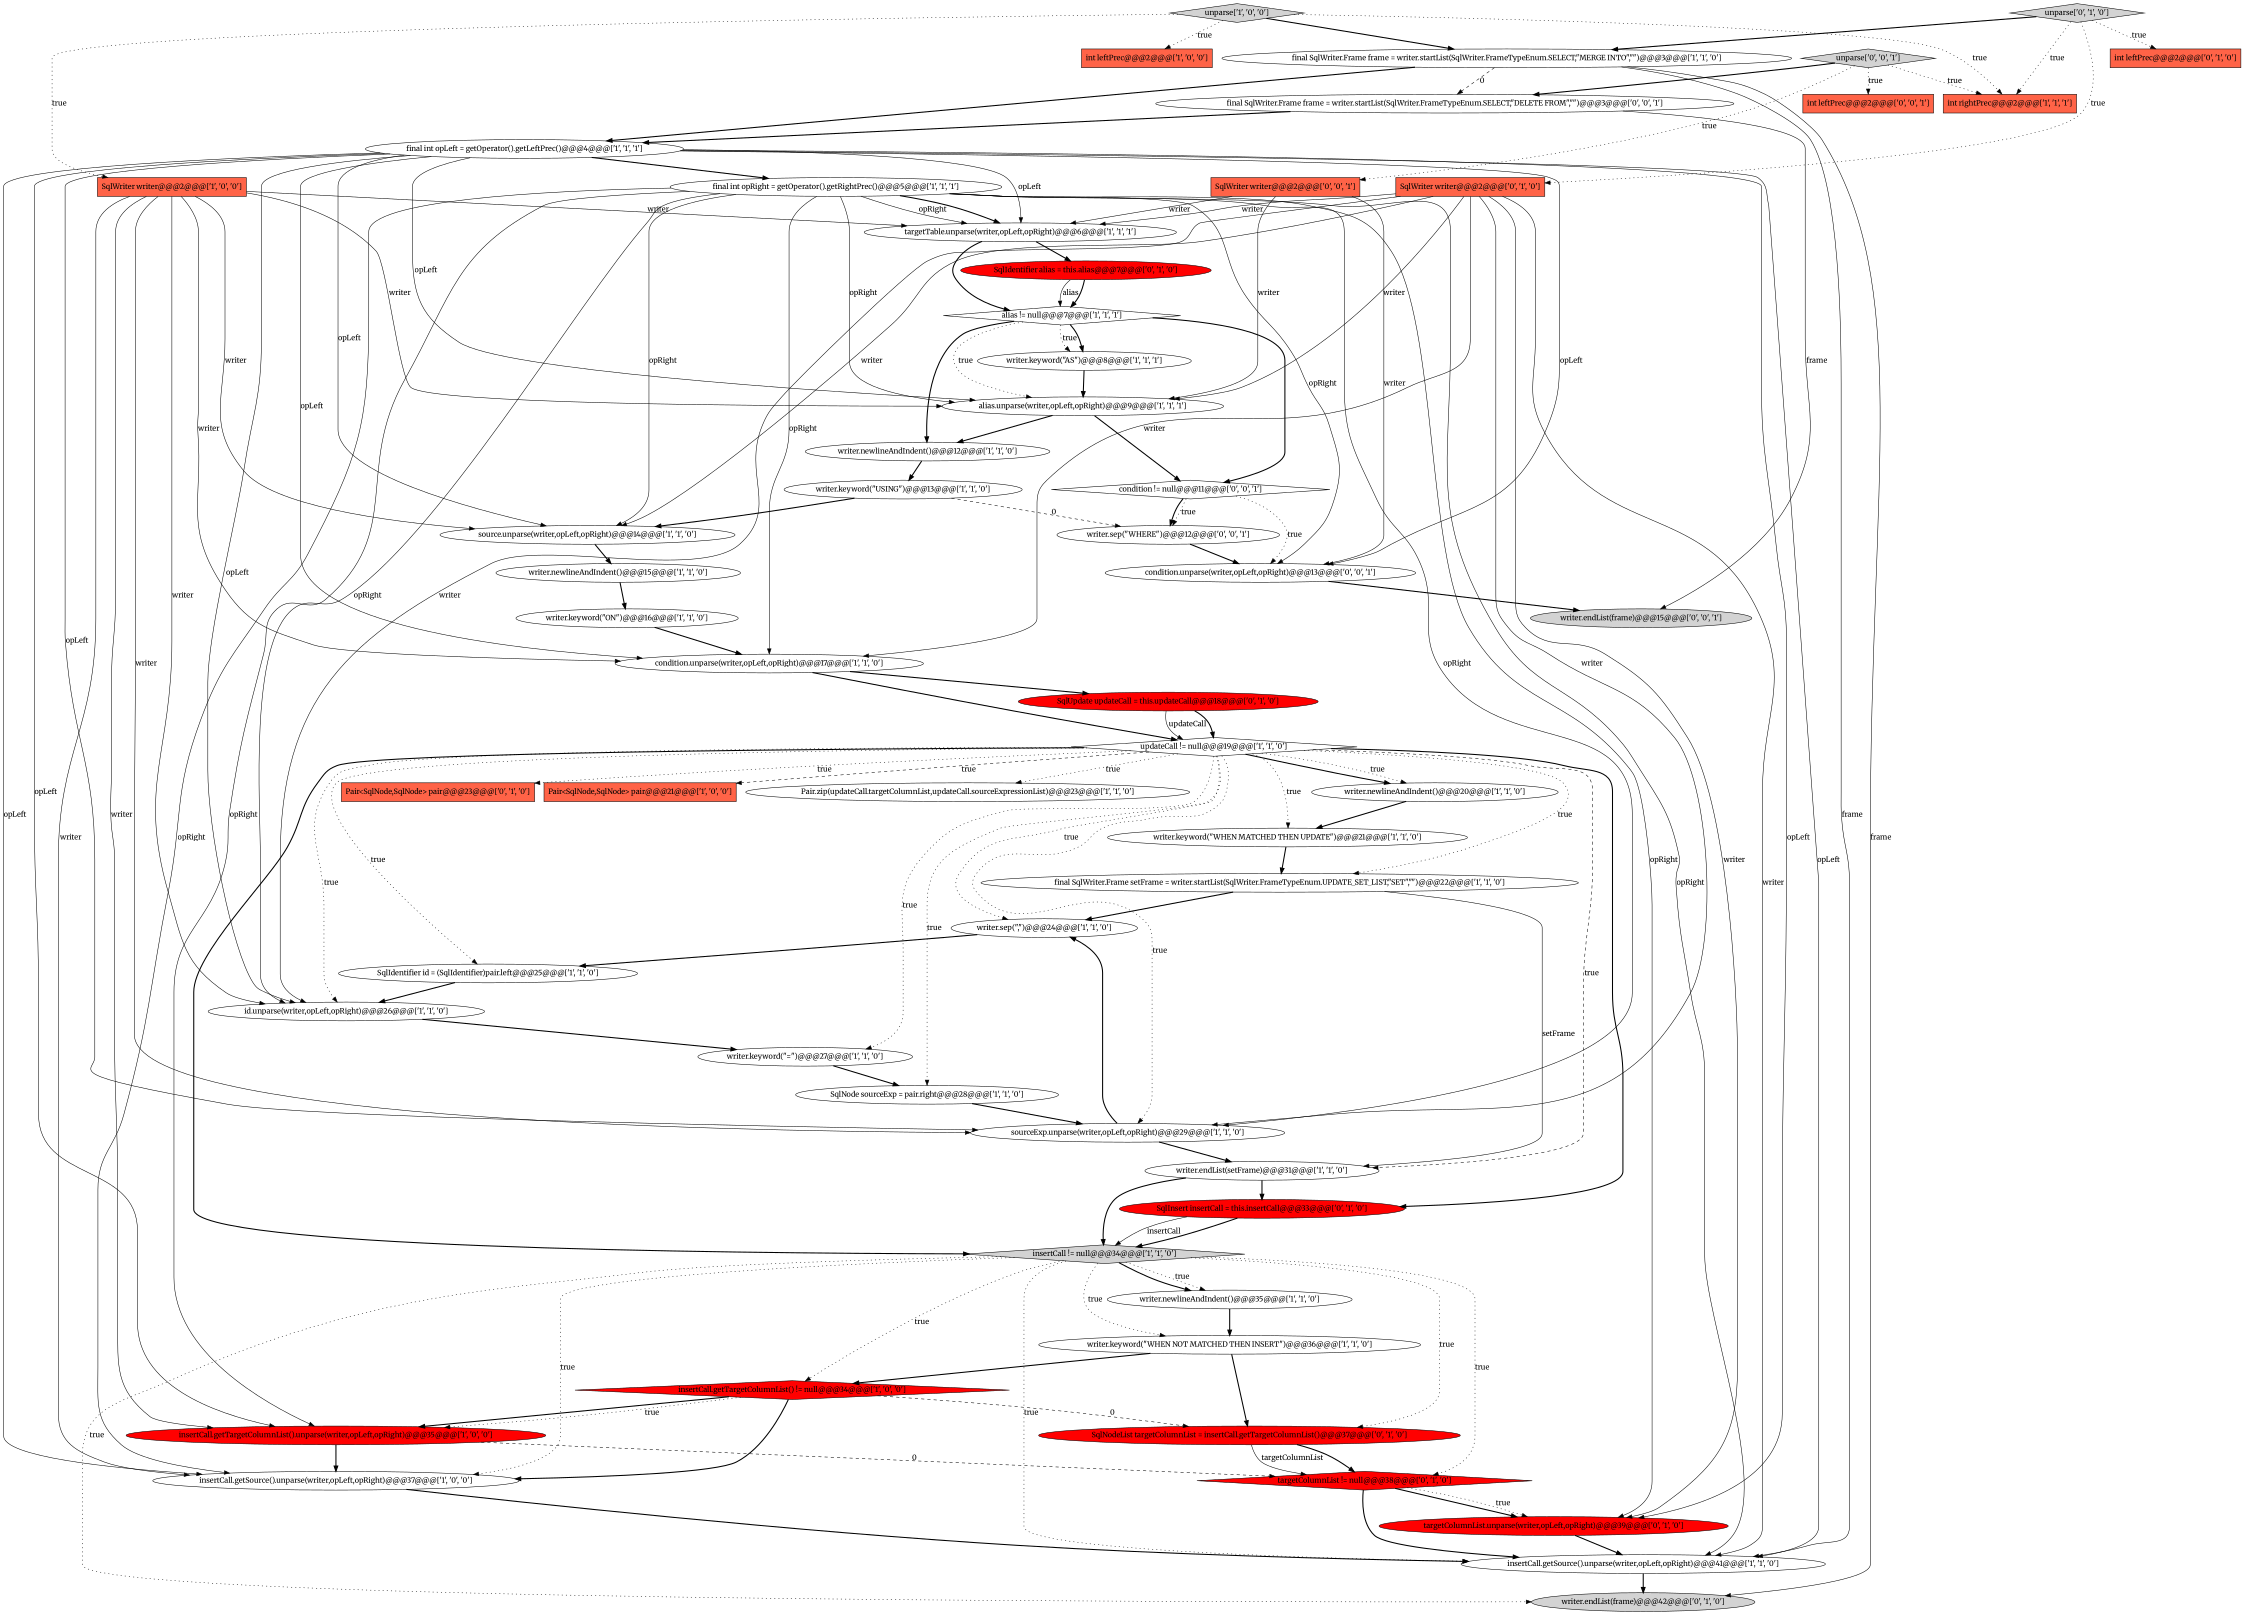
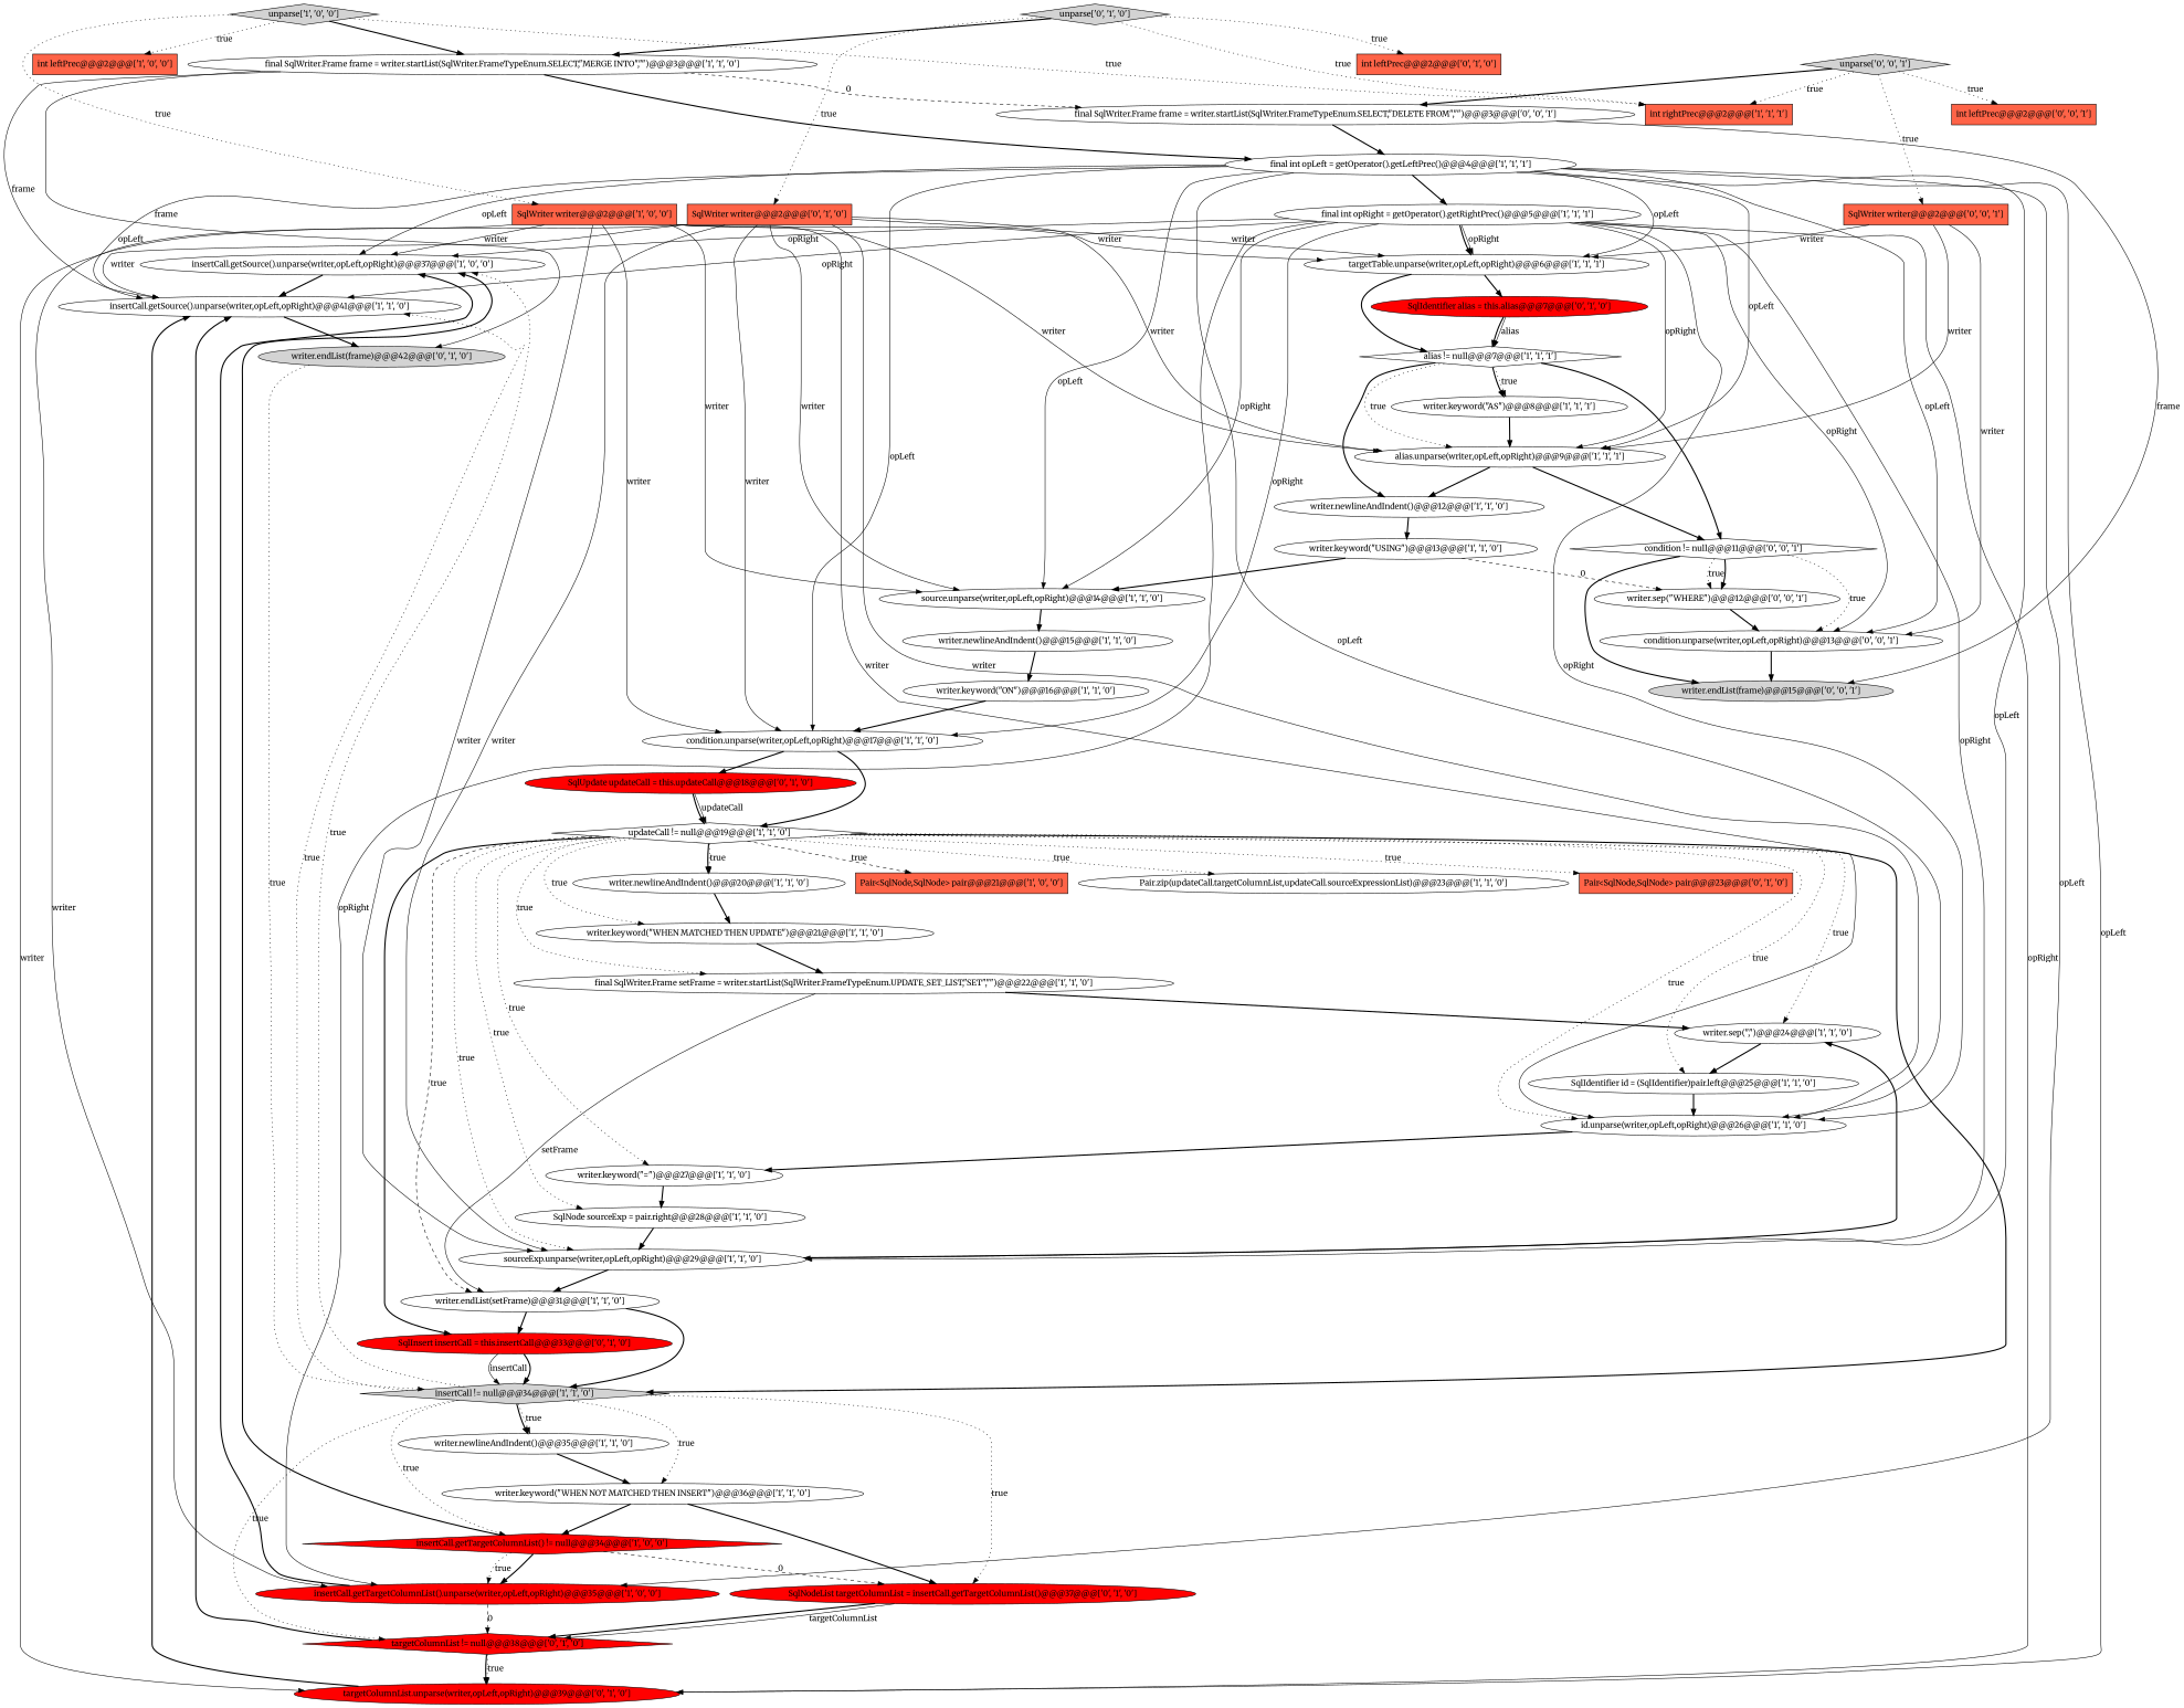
  digraph {
    fontname=Merriweather
    node [fillcolor=white fontname=Merriweather shape=ellipse style=filled]
    edge [fontname=Merriweather style=bold]
    n1 [fillcolor=tomato label="int leftPrec@@@2@@@['1', '0', '0']" shape=box]
    n2 [label="writer.keyword(\"WHEN MATCHED THEN UPDATE\")@@@21@@@['1', '1', '0']"]
    n3 [label="final SqlWriter.Frame setFrame = writer.startList(SqlWriter.FrameTypeEnum.UPDATE_SET_LIST,\"SET\",\"\")@@@22@@@['1', '1', '0']"]
    n4 [label="writer.endList(setFrame)@@@31@@@['1', '1', '0']"]
    n5 [label="writer.sep(\",\")@@@24@@@['1', '1', '0']"]
    n6 [label="condition.unparse(writer,opLeft,opRight)@@@13@@@['0', '0', '1']"]
    n7 [fillcolor=lightgray label="writer.endList(frame)@@@15@@@['0', '0', '1']"]
    n8 [label="Pair.zip(updateCall.targetColumnList,updateCall.sourceExpressionList)@@@23@@@['1', '1', '0']"]
    n9 [fillcolor=tomato label="int rightPrec@@@2@@@['1', '1', '1']" shape=box]
    n10 [fillcolor=lightgray label="unparse['1', '0', '0']" shape=diamond]
    n11 [fillcolor=tomato label="SqlWriter writer@@@2@@@['1', '0', '0']" shape=box]
    n12 [label="final SqlWriter.Frame frame = writer.startList(SqlWriter.FrameTypeEnum.SELECT,\"MERGE INTO\",\"\")@@@3@@@['1', '1', '0']"]
    n13 [label="insertCall.getSource().unparse(writer,opLeft,opRight)@@@37@@@['1', '0', '0']"]
    n14 [label="source.unparse(writer,opLeft,opRight)@@@14@@@['1', '1', '0']"]
    n15 [label="targetTable.unparse(writer,opLeft,opRight)@@@6@@@['1', '1', '1']"]
    n16 [label="alias.unparse(writer,opLeft,opRight)@@@9@@@['1', '1', '1']"]
    n17 [label="sourceExp.unparse(writer,opLeft,opRight)@@@29@@@['1', '1', '0']"]
    n18 [fillcolor=red label="insertCall.getTargetColumnList().unparse(writer,opLeft,opRight)@@@35@@@['1', '0', '0']"]
    n19 [label="id.unparse(writer,opLeft,opRight)@@@26@@@['1', '1', '0']"]
    n20 [label="condition.unparse(writer,opLeft,opRight)@@@17@@@['1', '1', '0']"]
    n21 [label="insertCall.getSource().unparse(writer,opLeft,opRight)@@@41@@@['1', '1', '0']"]
    n22 [fillcolor=lightgray label="writer.endList(frame)@@@42@@@['0', '1', '0']"]
    n23 [label="final SqlWriter.Frame frame = writer.startList(SqlWriter.FrameTypeEnum.SELECT,\"DELETE FROM\",\"\")@@@3@@@['0', '0', '1']"]
    n24 [label="final int opLeft = getOperator().getLeftPrec()@@@4@@@['1', '1', '1']"]
    n25 [fillcolor=red label="SqlIdentifier alias = this.alias@@@7@@@['0', '1', '0']"]
    n26 [label="alias != null@@@7@@@['1', '1', '1']" shape=diamond]
    n27 [label="writer.keyword(\"AS\")@@@8@@@['1', '1', '1']"]
    n28 [label="condition != null@@@11@@@['0', '0', '1']" shape=diamond]
    n29 [label="writer.newlineAndIndent()@@@12@@@['1', '1', '0']"]
    n30 [fillcolor=lightgray label="insertCall != null@@@34@@@['1', '1', '0']" shape=diamond]
    n31 [fillcolor=red label="insertCall.getTargetColumnList() != null@@@34@@@['1', '0', '0']" shape=diamond]
    n32 [fillcolor=red label="targetColumnList != null@@@38@@@['0', '1', '0']" shape=diamond]
    n33 [label="writer.keyword(\"WHEN NOT MATCHED THEN INSERT\")@@@36@@@['1', '1', '0']"]
    n34 [fillcolor=red label="SqlNodeList targetColumnList = insertCall.getTargetColumnList()@@@37@@@['0', '1', '0']"]
    n35 [label="writer.newlineAndIndent()@@@35@@@['1', '1', '0']"]
    n36 [fillcolor=red label="targetColumnList.unparse(writer,opLeft,opRight)@@@39@@@['0', '1', '0']"]
    n37 [fillcolor=lightgray label="unparse['0', '0', '1']" shape=diamond]
    n38 [fillcolor=tomato label="int leftPrec@@@2@@@['0', '0', '1']" shape=box]
    n39 [fillcolor=tomato label="SqlWriter writer@@@2@@@['0', '0', '1']" shape=box]
    n40 [label="writer.newlineAndIndent()@@@15@@@['1', '1', '0']"]
    n41 [label="writer.keyword(\"=\")@@@27@@@['1', '1', '0']"]
    n42 [fillcolor=red label="SqlUpdate updateCall = this.updateCall@@@18@@@['0', '1', '0']"]
    n43 [label="updateCall != null@@@19@@@['1', '1', '0']" shape=diamond]
    n44 [fillcolor=lightgray label="unparse['0', '1', '0']" shape=diamond]
    n45 [fillcolor=tomato label="int leftPrec@@@2@@@['0', '1', '0']" shape=box]
    n46 [fillcolor=tomato label="SqlWriter writer@@@2@@@['0', '1', '0']" shape=box]
    n47 [label="writer.newlineAndIndent()@@@20@@@['1', '1', '0']"]
    n48 [label="SqlIdentifier id = (SqlIdentifier)pair.left@@@25@@@['1', '1', '0']"]
    n49 [fillcolor=tomato label="Pair<SqlNode,SqlNode> pair@@@23@@@['0', '1', '0']" shape=box]
    n50 [fillcolor=red label="SqlInsert insertCall = this.insertCall@@@33@@@['0', '1', '0']"]
    n51 [label="SqlNode sourceExp = pair.right@@@28@@@['1', '1', '0']"]
    n52 [fillcolor=tomato label="Pair<SqlNode,SqlNode> pair@@@21@@@['1', '0', '0']" shape=box]
    n53 [label="writer.keyword(\"USING\")@@@13@@@['1', '1', '0']"]
    n54 [label="writer.sep(\"WHERE\")@@@12@@@['0', '0', '1']"]
    n55 [label="final int opRight = getOperator().getRightPrec()@@@5@@@['1', '1', '1']"]
    n56 [label="writer.keyword(\"ON\")@@@16@@@['1', '1', '0']"]
    n2 -> n3
    n3 -> n4 [label=setFrame style=solid]
    n3 -> n5
    n4 -> n30
    n4 -> n50
    n5 -> n48
    n6 -> n7
    n10 -> n1 [label=true style=dotted]
    n10 -> n9 [label=true style=dotted]
    n10 -> n11 [label=true style=dotted]
    n10 -> n12
    n11 -> n13 [label=writer style=solid]
    n11 -> n14 [label=writer style=solid]
    n11 -> n15 [label=writer style=solid]
    n11 -> n16 [label=writer style=solid]
    n11 -> n17 [label=writer style=solid]
    n11 -> n18 [label=writer style=solid]
    n11 -> n19 [label=writer style=solid]
    n11 -> n20 [label=writer style=solid]
    n12 -> n21 [label=frame style=solid]
    n12 -> n22 [label=frame style=solid]
    n12 -> n23 [label=0 style=dashed]
    n12 -> n24
    n13 -> n21
    n14 -> n40
    n15 -> n25
    n15 -> n26
    n16 -> n28
    n16 -> n29
    n17 -> n4
    n17 -> n5
    n18 -> n13
    n18 -> n32 [label=0 style=dashed]
    n19 -> n41
    n20 -> n42
    n20 -> n43
    n21 -> n22
    n23 -> n7 [label=frame style=solid]
    n23 -> n24
    n24 -> n6 [label=opLeft style=solid]
    n24 -> n13 [label=opLeft style=solid]
    n24 -> n14 [label=opLeft style=solid]
    n24 -> n15 [label=opLeft style=solid]
    n24 -> n16 [label=opLeft style=solid]
    n24 -> n17 [label=opLeft style=solid]
    n24 -> n18 [label=opLeft style=solid]
    n24 -> n19 [label=opLeft style=solid]
    n24 -> n20 [label=opLeft style=solid]
    n24 -> n21 [label=opLeft style=solid]
    n24 -> n36 [label=opLeft style=solid]
    n24 -> n55
    n25 -> n26 [label=alias style=solid]
    n25 -> n26
    n26 -> n16 [label=true style=dotted]
    n26 -> n27 [label=true style=dotted]
    n26 -> n27
    n26 -> n28
    n26 -> n29
    n27 -> n16
    n28 -> n6 [label=true style=dotted]
+   n28 -> n7
    n28 -> n54 [label=true style=dotted]
    n28 -> n54
    n29 -> n53
    n30 -> n13 [label=true style=dotted]
    n30 -> n21 [label=true style=dotted]
-   n30 -> n22 [label=true style=dotted]
+   n22 -> n30 [label=true style=dotted]
    n30 -> n31 [label=true style=dotted]
    n30 -> n32 [label=true style=dotted]
    n30 -> n33 [label=true style=dotted]
    n30 -> n34 [label=true style=dotted]
    n30 -> n35 [label=true style=dotted]
    n30 -> n35
    n31 -> n13
    n31 -> n18
    n31 -> n18 [label=true style=dotted]
    n31 -> n34 [label=0 style=dashed]
    n32 -> n21
    n32 -> n36
    n32 -> n36 [label=true style=dotted]
    n33 -> n31
    n33 -> n34
    n34 -> n32
    n34 -> n32 [label=targetColumnList style=solid]
    n35 -> n33
    n36 -> n21
    n37 -> n9 [label=true style=dotted]
    n37 -> n23
    n37 -> n38 [label=true style=dotted]
    n37 -> n39 [label=true style=dotted]
    n39 -> n6 [label=writer style=solid]
    n39 -> n15 [label=writer style=solid]
    n39 -> n16 [label=writer style=solid]
    n40 -> n56
    n41 -> n51
    n42 -> n43 [label=updateCall style=solid]
    n42 -> n43
    n43 -> n2 [label=true style=dotted]
    n43 -> n3 [label=true style=dotted]
    n43 -> n4 [label=true style=dashed]
    n43 -> n5 [label=true style=dotted]
    n43 -> n8 [label=true style=dotted]
    n43 -> n17 [label=true style=dotted]
    n43 -> n19 [label=true style=dotted]
    n43 -> n30
    n43 -> n41 [label=true style=dotted]
    n43 -> n47 [label=true style=dotted]
    n43 -> n47
    n43 -> n48 [label=true style=dotted]
    n43 -> n49 [label=true style=dotted]
    n43 -> n50
    n43 -> n51 [label=true style=dotted]
    n43 -> n52 [label=true style=dashed]
    n44 -> n9 [label=true style=dotted]
    n44 -> n12
    n44 -> n45 [label=true style=dotted]
    n44 -> n46 [label=true style=dotted]
    n46 -> n14 [label=writer style=solid]
    n46 -> n15 [label=writer style=solid]
    n46 -> n16 [label=writer style=solid]
    n46 -> n17 [label=writer style=solid]
    n46 -> n19 [label=writer style=solid]
    n46 -> n20 [label=writer style=solid]
    n46 -> n21 [label=writer style=solid]
    n46 -> n36 [label=writer style=solid]
    n47 -> n2
    n48 -> n19
    n50 -> n30
    n50 -> n30 [label=insertCall style=solid]
    n51 -> n17
    n53 -> n14
    n53 -> n54 [label=0 style=dashed]
    n54 -> n6
    n55 -> n6 [label=opRight style=solid]
    n55 -> n13 [label=opRight style=solid]
    n55 -> n14 [label=opRight style=solid]
    n55 -> n15
    n55 -> n15 [label=opRight style=solid]
    n55 -> n16 [label=opRight style=solid]
    n55 -> n17 [label=opRight style=solid]
    n55 -> n18 [label=opRight style=solid]
    n55 -> n19 [label=opRight style=solid]
    n55 -> n20 [label=opRight style=solid]
    n55 -> n21 [label=opRight style=solid]
    n55 -> n36 [label=opRight style=solid]
    n56 -> n20
  }
